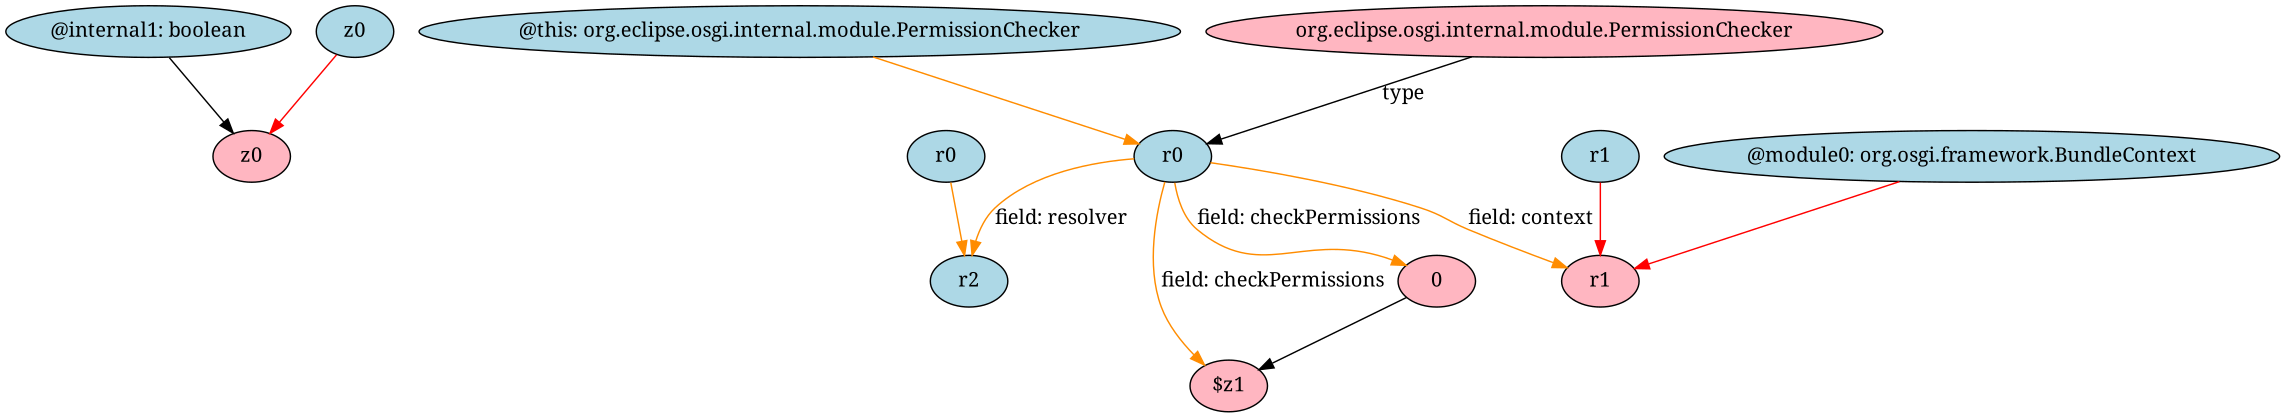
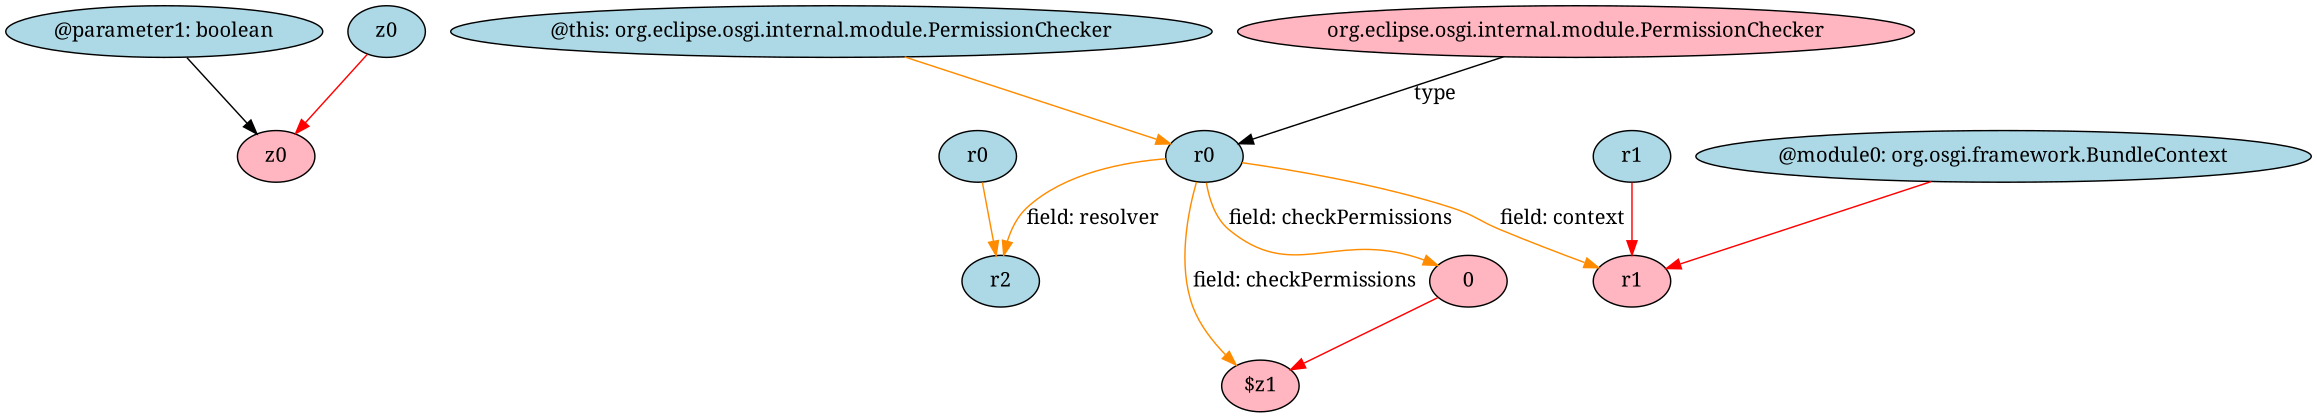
  digraph {
    fontname="Noto Serif"
    node [fillcolor=lightblue fontname="Noto Serif" style=filled]
    edge [color=darkorange fontname="Noto Serif"]
-   n1 [label="@internal1: boolean"]
+   n1 [label="@parameter1: boolean"]
    n2 [fillcolor=lightpink label=z0]
    n3 [label=r2]
    n4 [label=r0]
    n5 [label=z0]
    n6 [label="@this: org.eclipse.osgi.internal.module.PermissionChecker"]
    n7 [label=r0]
    n8 [fillcolor=lightpink label="$z1"]
    n9 [fillcolor=lightpink label=r1]
    n10 [fillcolor=lightpink label=0]
    n11 [label=r1]
    n12 [label="@module0: org.osgi.framework.BundleContext"]
    n13 [fillcolor=lightpink label="org.eclipse.osgi.internal.module.PermissionChecker"]
    n1 -> n2 [color=black]
    n4 -> n3
    n5 -> n2 [color=red]
    n6 -> n7
    n7 -> n3 [label="field: resolver"]
    n7 -> n8 [label="field: checkPermissions"]
    n7 -> n9 [label="field: context"]
    n7 -> n10 [label="field: checkPermissions"]
-   n10 -> n8 [color=black]
+   n10 -> n8 [color=red]
    n11 -> n9 [color=red]
    n12 -> n9 [color=red]
    n13 -> n7 [color=black label=type]
  }
